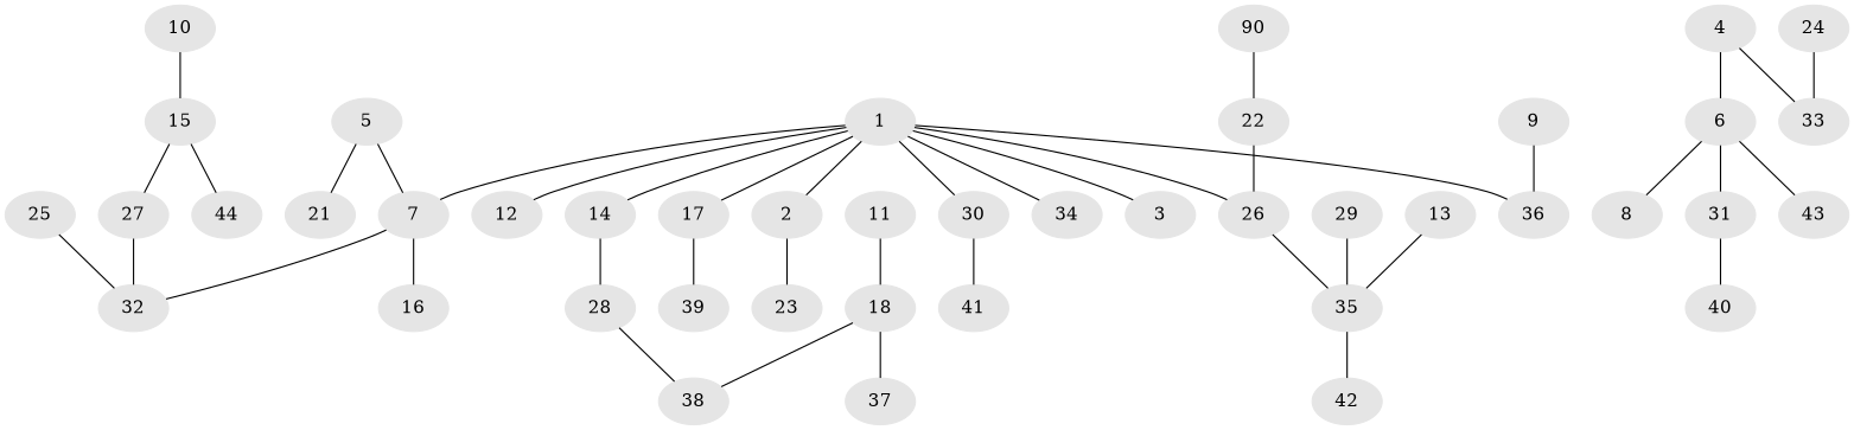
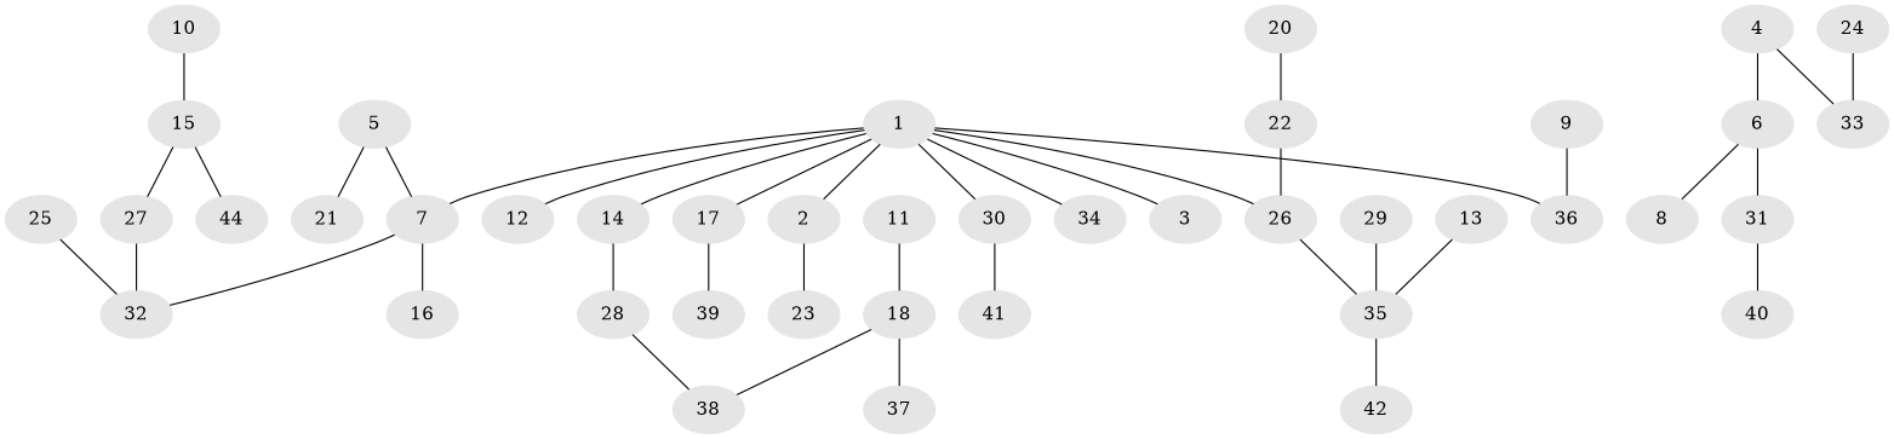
  graph {
    node [color=gray90 style=filled]
    edge [weight=1.0]
    1
    2
    3
    7
    12
    14
    17
    26
    30
    34
    36
    23
    6
    8
    31
-   43
    16
    32
    28
    39
    35
    41
    4
    33
    5
    21
    40
    9
    10
    15
    27
    44
    11
    18
    37
    38
    13
    42
-   20 [label=90]
+   20
    22
    24
    25
    29
    1 -- 2
    1 -- 3
    1 -- 7
    1 -- 12
    1 -- 14
    1 -- 17
    1 -- 26
    1 -- 30
    1 -- 34
    1 -- 36
    2 -- 23
    7 -- 16
    7 -- 32
    14 -- 28
    17 -- 39
    26 -- 35
    30 -- 41
    6 -- 8
    6 -- 31
-   6 -- 43
    31 -- 40
    28 -- 38
    35 -- 42
    4 -- 6
    4 -- 33
    5 -- 7
    5 -- 21
    9 -- 36
    10 -- 15
    15 -- 27
    15 -- 44
    27 -- 32
    11 -- 18
    18 -- 37
    18 -- 38
    13 -- 35
    20 -- 22
    22 -- 26
    24 -- 33
    25 -- 32
    29 -- 35
  }
